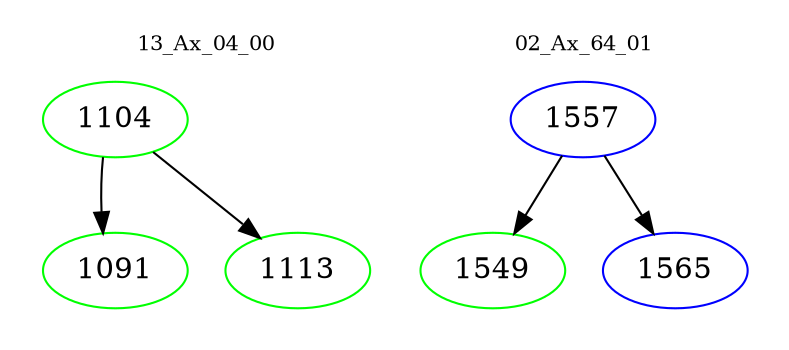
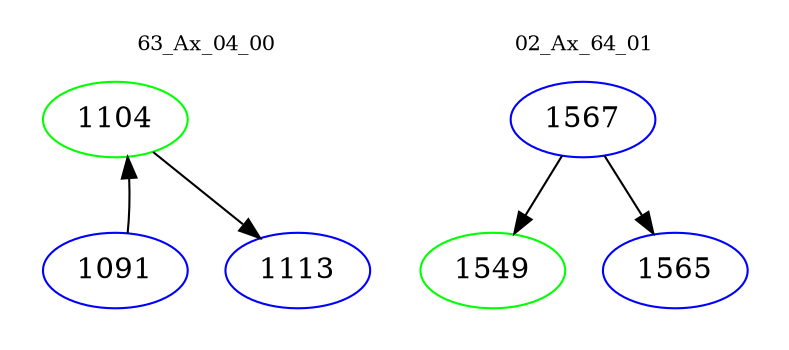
  digraph {
    node [color=green]
    edge [color=black]
    n1 [label=1104]
-   n2 [label=1091]
-   n3 [label=1113]
-   n4 [color=blue label=1557]
+   n2 [color=blue label=1091]
+   n3 [color=blue label=1113]
+   n4 [color=blue label=1567]
    n5 [label=1549]
    n6 [color=blue label=1565]
    subgraph cluster_1 {
      color=white
      fontsize=10
-     label="13_Ax_04_00"
+     label="63_Ax_04_00"
      n1
      n2
      n3
    }
    subgraph cluster_2 {
      color=white
      fontsize=10
      label="02_Ax_64_01"
      n4
      n5
      n6
    }
-   n1 -> n2
+   n2 -> n1
    n1 -> n3
    n4 -> n5
    n4 -> n6
  }
